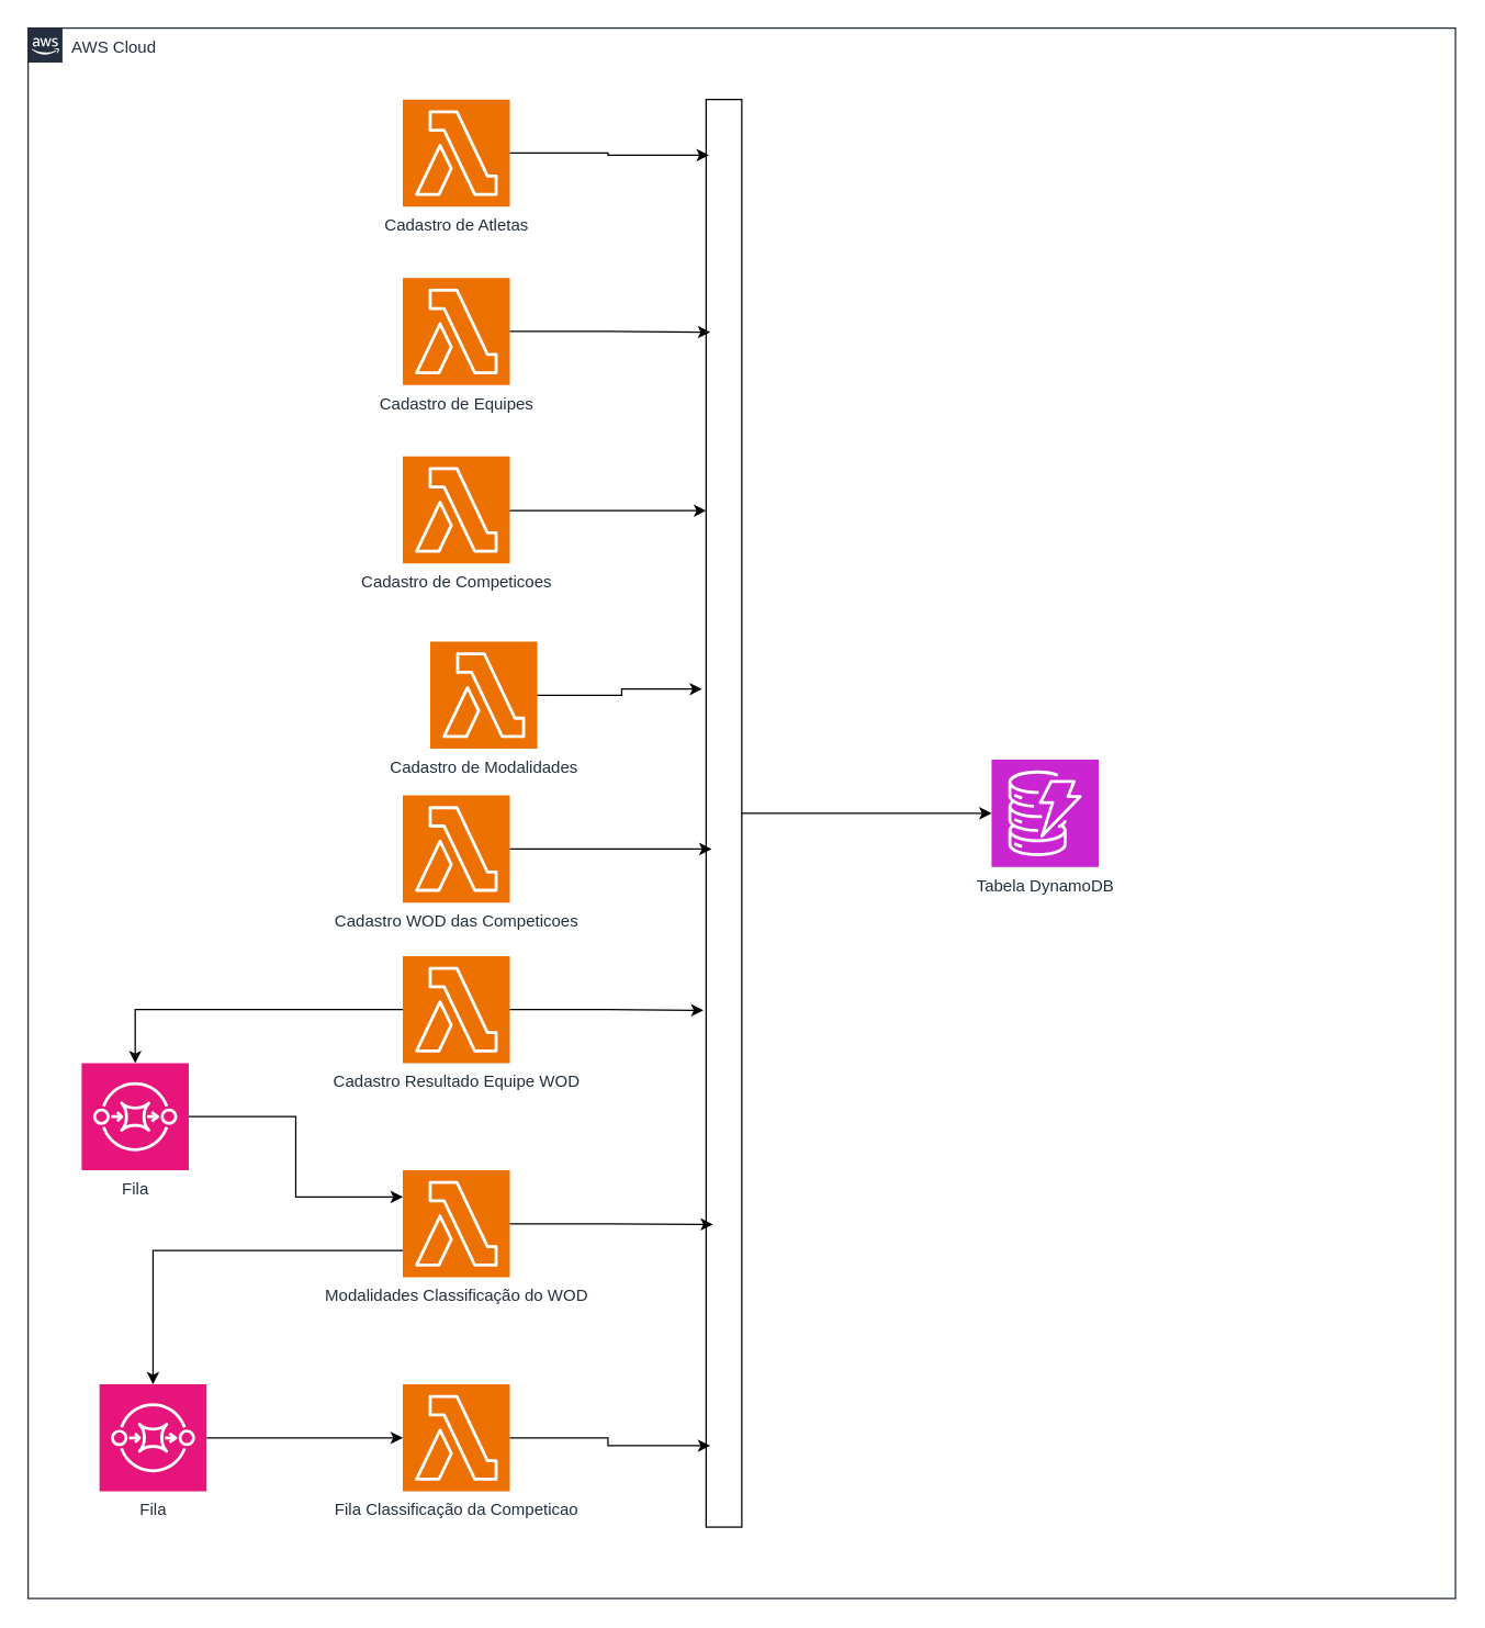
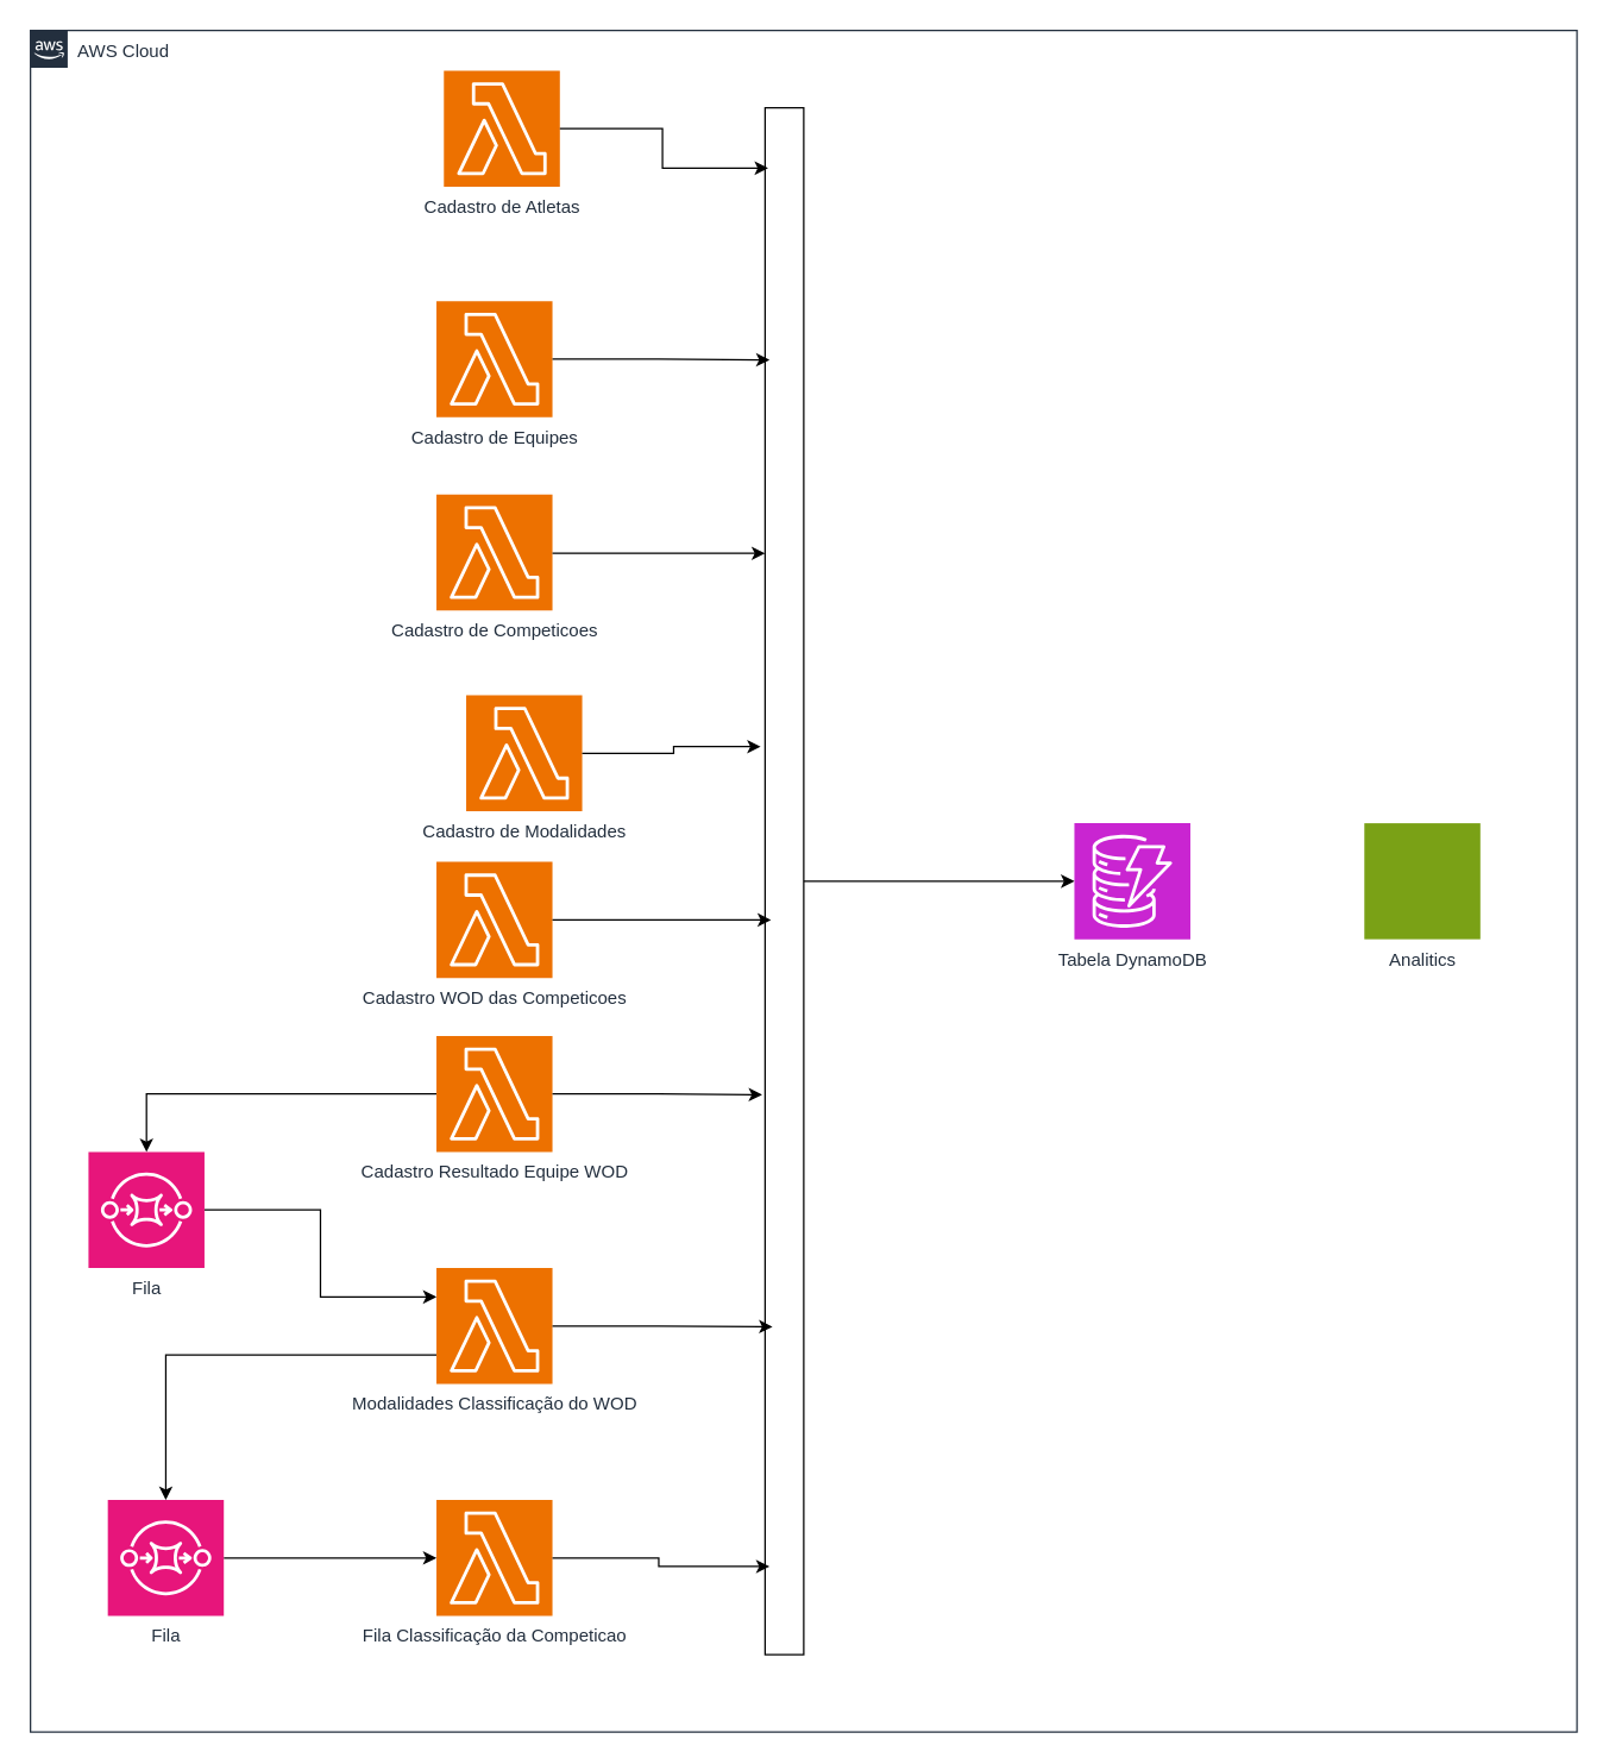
  <mxCell id="0" />
  <mxCell id="1" parent="0" />
  <mxCell id="2" value="AWS Cloud" style="points=[[0,0],[0.25,0],[0.5,0],[0.75,0],[1,0],[1,0.25],[1,0.5],[1,0.75],[1,1],[0.75,1],[0.5,1],[0.25,1],[0,1],[0,0.75],[0,0.5],[0,0.25]];outlineConnect=0;gradientColor=none;html=1;whiteSpace=wrap;fontSize=12;fontStyle=0;container=1;pointerEvents=0;collapsible=0;recursiveResize=0;shape=mxgraph.aws4.group;grIcon=mxgraph.aws4.group_aws_cloud_alt;strokeColor=#232F3E;fillColor=default;verticalAlign=top;align=left;spacingLeft=30;fontColor=#232F3E;dashed=0;" vertex="1" parent="1"><mxGeometry x="20" y="20" width="1040" height="1144" as="geometry" /></mxCell>
  <mxCell id="3" value="Cadastro de Modalidades" style="sketch=0;points=[[0,0,0],[0.25,0,0],[0.5,0,0],[0.75,0,0],[1,0,0],[0,1,0],[0.25,1,0],[0.5,1,0],[0.75,1,0],[1,1,0],[0,0.25,0],[0,0.5,0],[0,0.75,0],[1,0.25,0],[1,0.5,0],[1,0.75,0]];outlineConnect=0;fontColor=#232F3E;fillColor=#ED7100;strokeColor=#ffffff;dashed=0;verticalLabelPosition=bottom;verticalAlign=top;align=center;html=1;fontSize=12;fontStyle=0;aspect=fixed;shape=mxgraph.aws4.resourceIcon;resIcon=mxgraph.aws4.lambda;" parent="2" vertex="1"><mxGeometry x="293" y="447" width="78" height="78" as="geometry" /></mxCell>
  <mxCell id="4" value="Tabela DynamoDB" style="sketch=0;points=[[0,0,0],[0.25,0,0],[0.5,0,0],[0.75,0,0],[1,0,0],[0,1,0],[0.25,1,0],[0.5,1,0],[0.75,1,0],[1,1,0],[0,0.25,0],[0,0.5,0],[0,0.75,0],[1,0.25,0],[1,0.5,0],[1,0.75,0]];outlineConnect=0;fontColor=#232F3E;fillColor=#C925D1;strokeColor=#ffffff;dashed=0;verticalLabelPosition=bottom;verticalAlign=top;align=center;html=1;fontSize=12;fontStyle=0;aspect=fixed;shape=mxgraph.aws4.resourceIcon;resIcon=mxgraph.aws4.dynamodb;" parent="1" vertex="1"><mxGeometry x="722" y="553" width="78" height="78" as="geometry" /></mxCell>
- <mxCell id="5" value="Cadastro de Atletas" style="sketch=0;points=[[0,0,0],[0.25,0,0],[0.5,0,0],[0.75,0,0],[1,0,0],[0,1,0],[0.25,1,0],[0.5,1,0],[0.75,1,0],[1,1,0],[0,0.25,0],[0,0.5,0],[0,0.75,0],[1,0.25,0],[1,0.5,0],[1,0.75,0]];outlineConnect=0;fontColor=#232F3E;fillColor=#ED7100;strokeColor=#ffffff;dashed=0;verticalLabelPosition=bottom;verticalAlign=top;align=center;html=1;fontSize=12;fontStyle=0;aspect=fixed;shape=mxgraph.aws4.resourceIcon;resIcon=mxgraph.aws4.lambda;" parent="1" vertex="1"><mxGeometry x="293" y="72" width="78" height="78" as="geometry" /></mxCell>
+ <mxCell id="5" value="Cadastro de Atletas" style="sketch=0;points=[[0,0,0],[0.25,0,0],[0.5,0,0],[0.75,0,0],[1,0,0],[0,1,0],[0.25,1,0],[0.5,1,0],[0.75,1,0],[1,1,0],[0,0.25,0],[0,0.5,0],[0,0.75,0],[1,0.25,0],[1,0.5,0],[1,0.75,0]];outlineConnect=0;fontColor=#232F3E;fillColor=#ED7100;strokeColor=#ffffff;dashed=0;verticalLabelPosition=bottom;verticalAlign=top;align=center;html=1;fontSize=12;fontStyle=0;aspect=fixed;shape=mxgraph.aws4.resourceIcon;resIcon=mxgraph.aws4.lambda;" parent="1" vertex="1"><mxGeometry x="298" y="47" width="78" height="78" as="geometry" /></mxCell>
  <mxCell id="6" value="Cadastro de Equipes" style="sketch=0;points=[[0,0,0],[0.25,0,0],[0.5,0,0],[0.75,0,0],[1,0,0],[0,1,0],[0.25,1,0],[0.5,1,0],[0.75,1,0],[1,1,0],[0,0.25,0],[0,0.5,0],[0,0.75,0],[1,0.25,0],[1,0.5,0],[1,0.75,0]];outlineConnect=0;fontColor=#232F3E;fillColor=#ED7100;strokeColor=#ffffff;dashed=0;verticalLabelPosition=bottom;verticalAlign=top;align=center;html=1;fontSize=12;fontStyle=0;aspect=fixed;shape=mxgraph.aws4.resourceIcon;resIcon=mxgraph.aws4.lambda;" parent="1" vertex="1"><mxGeometry x="293" y="202" width="78" height="78" as="geometry" /></mxCell>
  <mxCell id="7" value="Cadastro de Competicoes" style="sketch=0;points=[[0,0,0],[0.25,0,0],[0.5,0,0],[0.75,0,0],[1,0,0],[0,1,0],[0.25,1,0],[0.5,1,0],[0.75,1,0],[1,1,0],[0,0.25,0],[0,0.5,0],[0,0.75,0],[1,0.25,0],[1,0.5,0],[1,0.75,0]];outlineConnect=0;fontColor=#232F3E;fillColor=#ED7100;strokeColor=#ffffff;dashed=0;verticalLabelPosition=bottom;verticalAlign=top;align=center;html=1;fontSize=12;fontStyle=0;aspect=fixed;shape=mxgraph.aws4.resourceIcon;resIcon=mxgraph.aws4.lambda;" parent="1" vertex="1"><mxGeometry x="293" y="332" width="78" height="78" as="geometry" /></mxCell>
  <mxCell id="8" style="edgeStyle=orthogonalEdgeStyle;rounded=0;orthogonalLoop=1;jettySize=auto;html=1;" parent="1" source="9" target="4" edge="1"><mxGeometry relative="1" as="geometry" /></mxCell>
  <mxCell id="9" value="" style="rounded=0;whiteSpace=wrap;html=1;" parent="1" vertex="1"><mxGeometry x="514" y="72" width="26" height="1040" as="geometry" /></mxCell>
  <mxCell id="10" value="Cadastro WOD das Competicoes" style="sketch=0;points=[[0,0,0],[0.25,0,0],[0.5,0,0],[0.75,0,0],[1,0,0],[0,1,0],[0.25,1,0],[0.5,1,0],[0.75,1,0],[1,1,0],[0,0.25,0],[0,0.5,0],[0,0.75,0],[1,0.25,0],[1,0.5,0],[1,0.75,0]];outlineConnect=0;fontColor=#232F3E;fillColor=#ED7100;strokeColor=#ffffff;dashed=0;verticalLabelPosition=bottom;verticalAlign=top;align=center;html=1;fontSize=12;fontStyle=0;aspect=fixed;shape=mxgraph.aws4.resourceIcon;resIcon=mxgraph.aws4.lambda;" parent="1" vertex="1"><mxGeometry x="293" y="579" width="78" height="78" as="geometry" /></mxCell>
  <mxCell id="11" style="edgeStyle=orthogonalEdgeStyle;rounded=0;orthogonalLoop=1;jettySize=auto;html=1;entryX=0.5;entryY=0;entryDx=0;entryDy=0;entryPerimeter=0;" parent="1" source="12" target="15" edge="1"><mxGeometry relative="1" as="geometry" /></mxCell>
  <mxCell id="12" value="Cadastro Resultado Equipe WOD" style="sketch=0;points=[[0,0,0],[0.25,0,0],[0.5,0,0],[0.75,0,0],[1,0,0],[0,1,0],[0.25,1,0],[0.5,1,0],[0.75,1,0],[1,1,0],[0,0.25,0],[0,0.5,0],[0,0.75,0],[1,0.25,0],[1,0.5,0],[1,0.75,0]];outlineConnect=0;fontColor=#232F3E;fillColor=#ED7100;strokeColor=#ffffff;dashed=0;verticalLabelPosition=bottom;verticalAlign=top;align=center;html=1;fontSize=12;fontStyle=0;aspect=fixed;shape=mxgraph.aws4.resourceIcon;resIcon=mxgraph.aws4.lambda;" parent="1" vertex="1"><mxGeometry x="293" y="696" width="78" height="78" as="geometry" /></mxCell>
  <mxCell id="13" value="Modalidades Classificação do WOD" style="sketch=0;points=[[0,0,0],[0.25,0,0],[0.5,0,0],[0.75,0,0],[1,0,0],[0,1,0],[0.25,1,0],[0.5,1,0],[0.75,1,0],[1,1,0],[0,0.25,0],[0,0.5,0],[0,0.75,0],[1,0.25,0],[1,0.5,0],[1,0.75,0]];outlineConnect=0;fontColor=#232F3E;fillColor=#ED7100;strokeColor=#ffffff;dashed=0;verticalLabelPosition=bottom;verticalAlign=top;align=center;html=1;fontSize=12;fontStyle=0;aspect=fixed;shape=mxgraph.aws4.resourceIcon;resIcon=mxgraph.aws4.lambda;" parent="1" vertex="1"><mxGeometry x="293" y="852" width="78" height="78" as="geometry" /></mxCell>
  <mxCell id="14" value="Fila Classificação da Competicao" style="sketch=0;points=[[0,0,0],[0.25,0,0],[0.5,0,0],[0.75,0,0],[1,0,0],[0,1,0],[0.25,1,0],[0.5,1,0],[0.75,1,0],[1,1,0],[0,0.25,0],[0,0.5,0],[0,0.75,0],[1,0.25,0],[1,0.5,0],[1,0.75,0]];outlineConnect=0;fontColor=#232F3E;fillColor=#ED7100;strokeColor=#ffffff;dashed=0;verticalLabelPosition=bottom;verticalAlign=top;align=center;html=1;fontSize=12;fontStyle=0;aspect=fixed;shape=mxgraph.aws4.resourceIcon;resIcon=mxgraph.aws4.lambda;" parent="1" vertex="1"><mxGeometry x="293" y="1008" width="78" height="78" as="geometry" /></mxCell>
  <mxCell id="15" value="Fila" style="sketch=0;points=[[0,0,0],[0.25,0,0],[0.5,0,0],[0.75,0,0],[1,0,0],[0,1,0],[0.25,1,0],[0.5,1,0],[0.75,1,0],[1,1,0],[0,0.25,0],[0,0.5,0],[0,0.75,0],[1,0.25,0],[1,0.5,0],[1,0.75,0]];outlineConnect=0;fontColor=#232F3E;fillColor=#E7157B;strokeColor=#ffffff;dashed=0;verticalLabelPosition=bottom;verticalAlign=top;align=center;html=1;fontSize=12;fontStyle=0;aspect=fixed;shape=mxgraph.aws4.resourceIcon;resIcon=mxgraph.aws4.sqs;" parent="1" vertex="1"><mxGeometry x="59" y="774" width="78" height="78" as="geometry" /></mxCell>
  <mxCell id="16" style="edgeStyle=orthogonalEdgeStyle;rounded=0;orthogonalLoop=1;jettySize=auto;html=1;entryX=0;entryY=0.25;entryDx=0;entryDy=0;entryPerimeter=0;" parent="1" source="15" target="13" edge="1"><mxGeometry relative="1" as="geometry" /></mxCell>
  <mxCell id="17" style="edgeStyle=orthogonalEdgeStyle;rounded=0;orthogonalLoop=1;jettySize=auto;html=1;" parent="1" source="18" target="14" edge="1"><mxGeometry relative="1" as="geometry" /></mxCell>
  <mxCell id="18" value="Fila" style="sketch=0;points=[[0,0,0],[0.25,0,0],[0.5,0,0],[0.75,0,0],[1,0,0],[0,1,0],[0.25,1,0],[0.5,1,0],[0.75,1,0],[1,1,0],[0,0.25,0],[0,0.5,0],[0,0.75,0],[1,0.25,0],[1,0.5,0],[1,0.75,0]];outlineConnect=0;fontColor=#232F3E;fillColor=#E7157B;strokeColor=#ffffff;dashed=0;verticalLabelPosition=bottom;verticalAlign=top;align=center;html=1;fontSize=12;fontStyle=0;aspect=fixed;shape=mxgraph.aws4.resourceIcon;resIcon=mxgraph.aws4.sqs;" parent="1" vertex="1"><mxGeometry x="72" y="1008" width="78" height="78" as="geometry" /></mxCell>
  <mxCell id="19" style="edgeStyle=orthogonalEdgeStyle;rounded=0;orthogonalLoop=1;jettySize=auto;html=1;entryX=0.5;entryY=0;entryDx=0;entryDy=0;entryPerimeter=0;exitX=0;exitY=0.75;exitDx=0;exitDy=0;exitPerimeter=0;" parent="1" source="13" target="18" edge="1"><mxGeometry relative="1" as="geometry" /></mxCell>
  <mxCell id="20" style="edgeStyle=orthogonalEdgeStyle;rounded=0;orthogonalLoop=1;jettySize=auto;html=1;" parent="1" source="10" edge="1"><mxGeometry relative="1" as="geometry"><mxPoint x="518" y="618" as="targetPoint" /></mxGeometry></mxCell>
  <mxCell id="21" style="edgeStyle=orthogonalEdgeStyle;rounded=0;orthogonalLoop=1;jettySize=auto;html=1;entryX=0;entryY=0.338;entryDx=0;entryDy=0;entryPerimeter=0;" parent="1" source="7" edge="1"><mxGeometry relative="1" as="geometry"><mxPoint x="514" y="371.52" as="targetPoint" /><Array as="points"><mxPoint x="443" y="371" /></Array></mxGeometry></mxCell>
  <mxCell id="22" style="edgeStyle=orthogonalEdgeStyle;rounded=0;orthogonalLoop=1;jettySize=auto;html=1;entryX=0.115;entryY=0.163;entryDx=0;entryDy=0;entryPerimeter=0;" parent="1" source="6" target="9" edge="1"><mxGeometry relative="1" as="geometry"><mxPoint x="513.324" y="241.52" as="targetPoint" /></mxGeometry></mxCell>
  <mxCell id="23" style="edgeStyle=orthogonalEdgeStyle;rounded=0;orthogonalLoop=1;jettySize=auto;html=1;entryX=0.192;entryY=0.788;entryDx=0;entryDy=0;entryPerimeter=0;" parent="1" source="13" target="9" edge="1"><mxGeometry relative="1" as="geometry"><mxPoint x="513" y="891" as="targetPoint" /><Array as="points" /></mxGeometry></mxCell>
  <mxCell id="24" style="edgeStyle=orthogonalEdgeStyle;rounded=0;orthogonalLoop=1;jettySize=auto;html=1;entryX=0.077;entryY=0.039;entryDx=0;entryDy=0;entryPerimeter=0;" parent="1" source="5" target="9" edge="1"><mxGeometry relative="1" as="geometry" /></mxCell>
  <mxCell id="25" style="edgeStyle=orthogonalEdgeStyle;rounded=0;orthogonalLoop=1;jettySize=auto;html=1;entryX=-0.077;entryY=0.638;entryDx=0;entryDy=0;entryPerimeter=0;" parent="1" source="12" target="9" edge="1"><mxGeometry relative="1" as="geometry" /></mxCell>
  <mxCell id="26" style="edgeStyle=orthogonalEdgeStyle;rounded=0;orthogonalLoop=1;jettySize=auto;html=1;entryX=0.115;entryY=0.943;entryDx=0;entryDy=0;entryPerimeter=0;" parent="1" source="14" target="9" edge="1"><mxGeometry relative="1" as="geometry"><mxPoint x="513" y="1047" as="targetPoint" /></mxGeometry></mxCell>
+ <mxCell id="27" value="Analitics" style="sketch=0;outlineConnect=0;fontColor=#232F3E;gradientColor=none;fillColor=#7AA116;strokeColor=none;dashed=0;verticalLabelPosition=bottom;verticalAlign=top;align=center;html=1;fontSize=12;fontStyle=0;aspect=fixed;pointerEvents=1;shape=mxgraph.aws4.s3_tables;" parent="1" vertex="1"><mxGeometry x="917" y="553" width="78" height="78" as="geometry" /></mxCell>
  <mxCell id="28" style="edgeStyle=orthogonalEdgeStyle;rounded=0;orthogonalLoop=1;jettySize=auto;html=1;entryX=-0.115;entryY=0.413;entryDx=0;entryDy=0;entryPerimeter=0;" parent="1" source="3" target="9" edge="1"><mxGeometry relative="1" as="geometry" /></mxCell>
